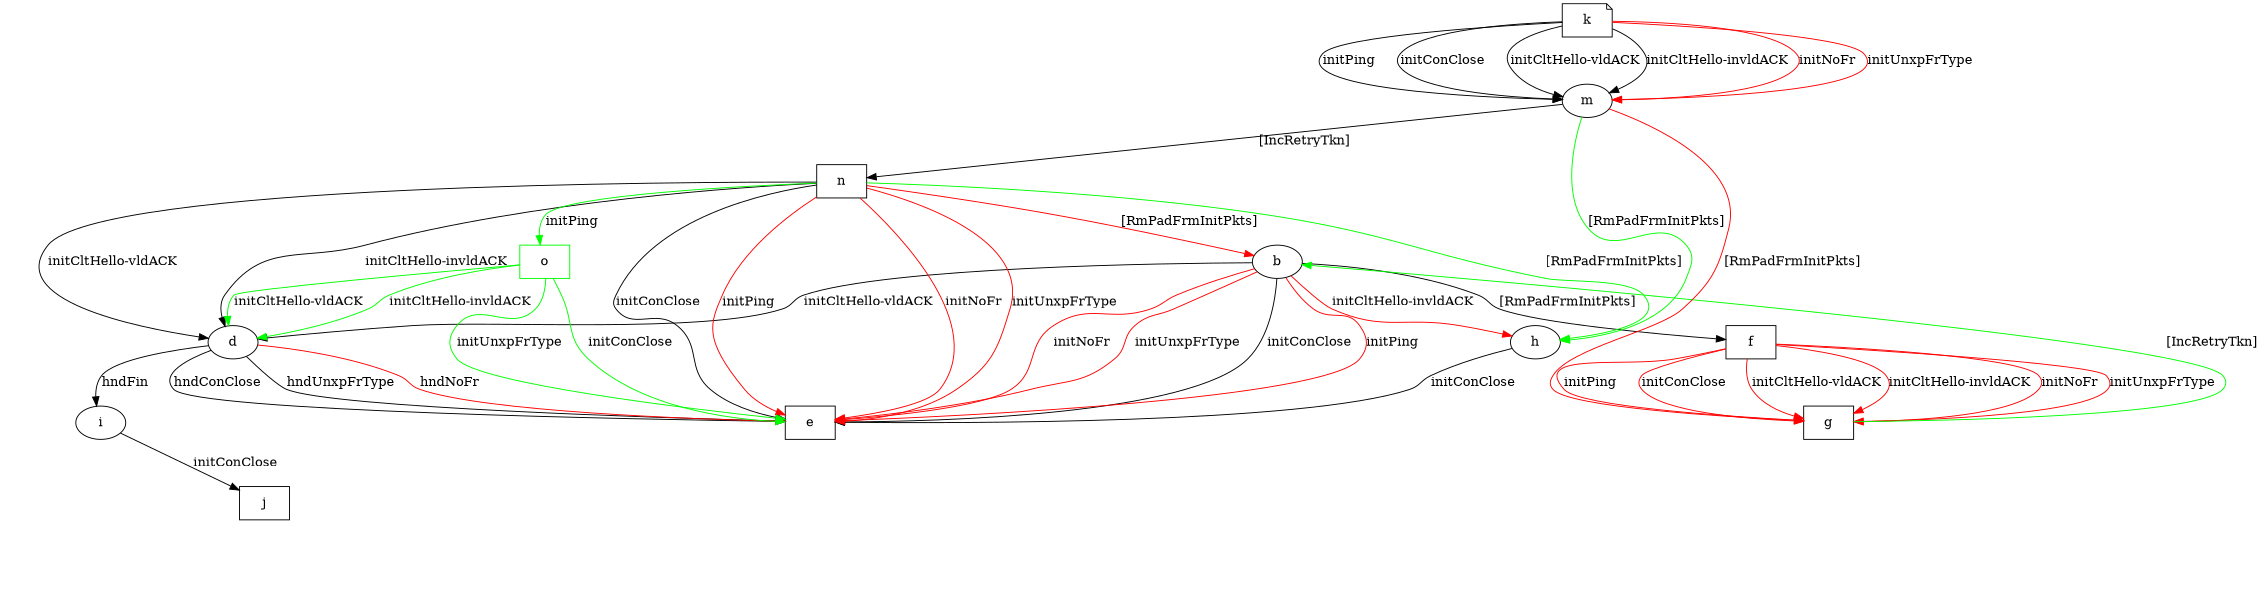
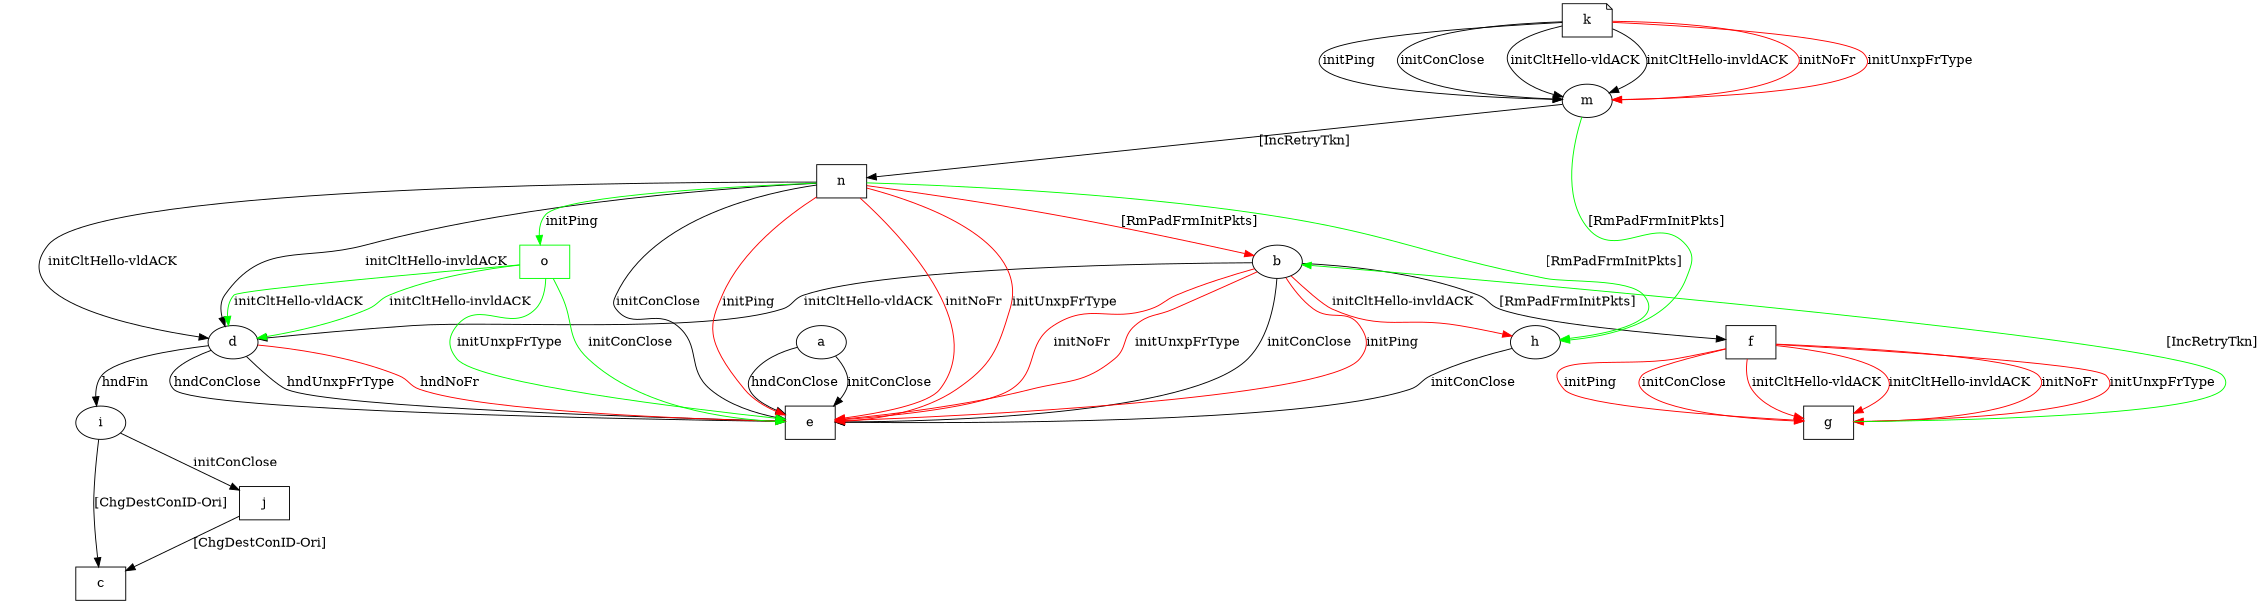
  digraph {
    node [shape=box]
    e
+   a [shape=ellipse]
    b [shape=ellipse]
    d [shape=ellipse]
    h [shape=ellipse]
    f
    i [shape=ellipse]
+   c
    j
    g
    k [shape=note]
    m [shape=ellipse]
    n
    o [color=green]
+   a -> e [label="initConClose "]
+   a -> e [label="hndConClose "]
    b -> e [label="initConClose "]
    b -> e [color=red label="initPing "]
    b -> e [color=red label="initNoFr "]
    b -> e [color=red label="initUnxpFrType "]
    b -> d [label="initCltHello-vldACK "]
    b -> h [color=red label="initCltHello-invldACK "]
    b -> f [label="[RmPadFrmInitPkts] "]
    d -> e [label="hndConClose "]
    d -> e [label="hndUnxpFrType "]
    d -> e [color=red label="hndNoFr "]
    d -> i [label="hndFin "]
    h -> e [label="initConClose "]
    f -> g [color=red label="initPing "]
    f -> g [color=red label="initConClose "]
    f -> g [color=red label="initCltHello-vldACK "]
    f -> g [color=red label="initCltHello-invldACK "]
    f -> g [color=red label="initNoFr "]
    f -> g [color=red label="initUnxpFrType "]
+   i -> c [label="[ChgDestConID-Ori] "]
    i -> j [label="initConClose "]
+   j -> c [label="[ChgDestConID-Ori] "]
    g -> b [color=green label="[IncRetryTkn] "]
    k -> m [label="initPing "]
    k -> m [label="initConClose "]
    k -> m [label="initCltHello-vldACK "]
    k -> m [label="initCltHello-invldACK "]
    k -> m [color=red label="initNoFr "]
    k -> m [color=red label="initUnxpFrType "]
    m -> h [color=green label="[RmPadFrmInitPkts] "]
-   m -> g [color=red label="[RmPadFrmInitPkts] "]
    m -> n [label="[IncRetryTkn] "]
    n -> e [label="initConClose "]
    n -> e [color=red label="initPing "]
    n -> e [color=red label="initNoFr "]
    n -> e [color=red label="initUnxpFrType "]
    n -> b [color=red label="[RmPadFrmInitPkts] "]
    n -> d [label="initCltHello-vldACK "]
    n -> d [label="initCltHello-invldACK "]
    n -> h [color=green label="[RmPadFrmInitPkts] "]
    n -> o [color=green label="initPing "]
    o -> e [color=green label="initConClose "]
    o -> e [color=green label="initUnxpFrType "]
    o -> d [color=green label="initCltHello-vldACK "]
    o -> d [color=green label="initCltHello-invldACK "]
  }
